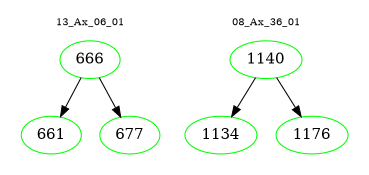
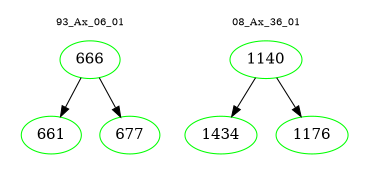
  digraph {
    node [color=green]
    edge [color=black]
    n1 [label=666]
    n2 [label=661]
    n3 [label=677]
    n4 [label=1140]
-   n5 [label=1134]
+   n5 [label=1434]
    n6 [label=1176]
    subgraph cluster_1 {
      color=white
      fontsize=10
-     label="13_Ax_06_01"
+     label="93_Ax_06_01"
      n1
      n2
      n3
    }
    subgraph cluster_2 {
      color=white
      fontsize=10
      label="08_Ax_36_01"
      n4
      n5
      n6
    }
    n1 -> n2
    n1 -> n3
    n4 -> n5
    n4 -> n6
  }
